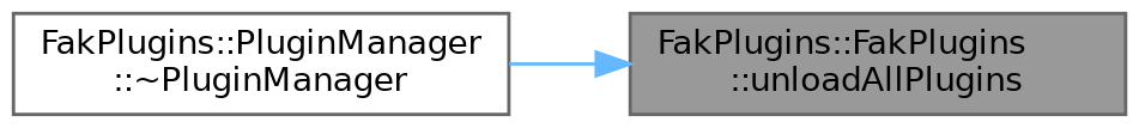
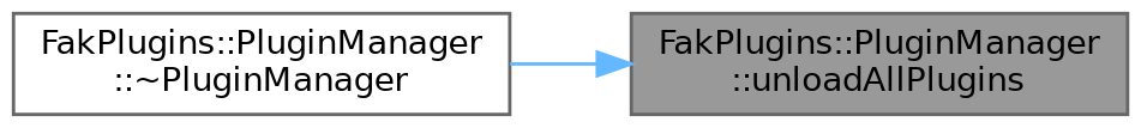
  digraph {
    rankdir=RL
    node [fontname=Helvetica fontsize=10 shape=box style=filled]
-   n1 [color=gray40 fillcolor=grey60 fontcolor=black height=0.2 label="FakPlugins::FakPlugins\l::unloadAllPlugins" width=0.4]
+   n1 [color=gray40 fillcolor=grey60 fontcolor=black height=0.2 label="FakPlugins::PluginManager\l::unloadAllPlugins" width=0.4]
    n2 [color=grey40 fillcolor=white height=0.2 label="FakPlugins::PluginManager\l::~PluginManager" width=0.4]
    n1 -> n2 [color=steelblue1 dir=back fontname=Helvetica fontsize=10 labelfontname=Helvetica labelfontsize=10 style=solid]
  }
